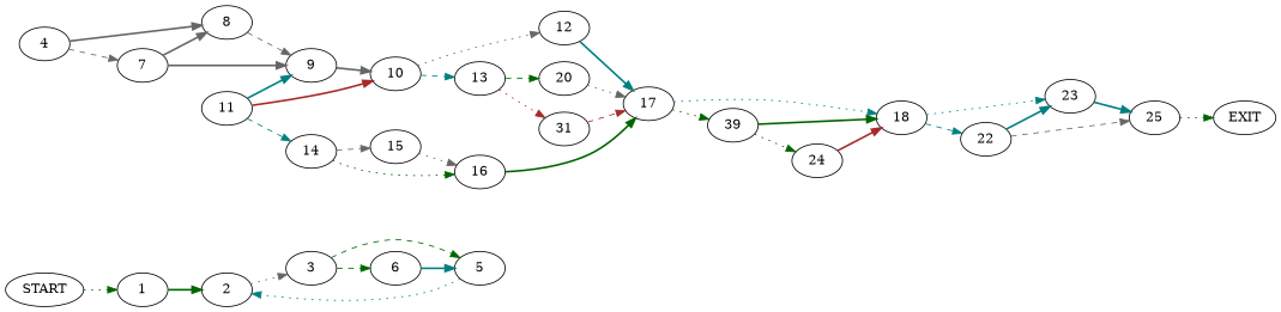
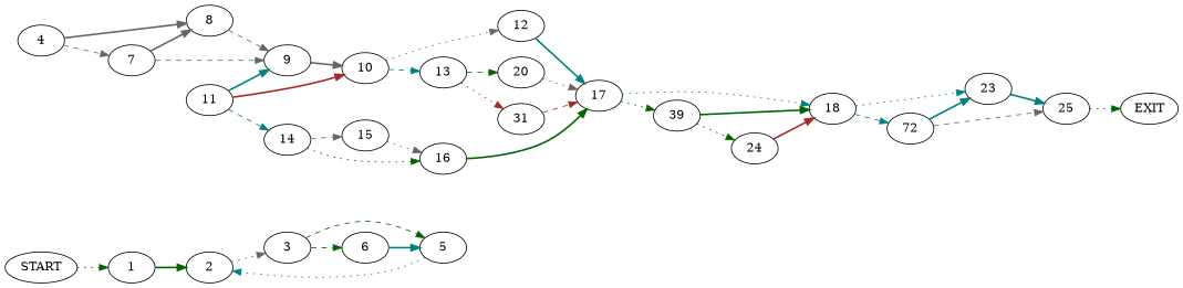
  digraph {
    rankdir=LR
    edge [color=gray40 style=bold]
    n1 [label=START]
    1
    2
    n4 [label=EXIT]
    3
    5
    6
    4
    7
    8
    9
    10
    12
    13
    11
    14
    17
    20
    n19 [label=31]
    15
    16
    18
    n23 [label=39]
-   22
+   22 [label=72]
    23
    24
    25
    n1 -> 1 [color=darkgreen style=dotted]
    1 -> 2 [color=darkgreen]
    2 -> 3 [style=dotted]
    3 -> 5 [color=darkgreen style=dashed]
    3 -> 6 [color=darkgreen style=dashed]
    5 -> 2 [color=teal style=dotted]
    6 -> 5 [color=teal]
    4 -> 7 [style=dashed]
    4 -> 8
    7 -> 8
-   7 -> 9
+   7 -> 9 [style=dashed]
    8 -> 9 [style=dashed]
    9 -> 10
    10 -> 12 [style=dotted]
    10 -> 13 [color=teal style=dashed]
    12 -> 17 [color=teal]
    13 -> 20 [color=darkgreen style=dashed]
    13 -> n19 [color=brown style=dotted]
    11 -> 9 [color=teal]
    11 -> 10 [color=brown]
    11 -> 14 [color=teal style=dashed]
    14 -> 15 [style=dashed]
    14 -> 16 [color=darkgreen style=dotted]
    17 -> 18 [color=teal style=dotted]
    17 -> n23 [color=darkgreen style=dotted]
    20 -> 17 [style=dotted]
    n19 -> 17 [color=brown style=dashed]
    15 -> 16 [style=dotted]
    16 -> 17 [color=darkgreen]
    18 -> 22 [color=teal style=dashed]
    18 -> 23 [color=teal style=dotted]
    n23 -> 18 [color=darkgreen]
    n23 -> 24 [color=darkgreen style=dotted]
    22 -> 23 [color=teal]
    22 -> 25 [style=dashed]
    23 -> 25 [color=teal]
    24 -> 18 [color=brown]
    25 -> n4 [color=darkgreen style=dotted]
  }
